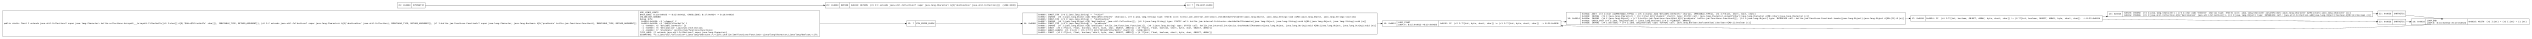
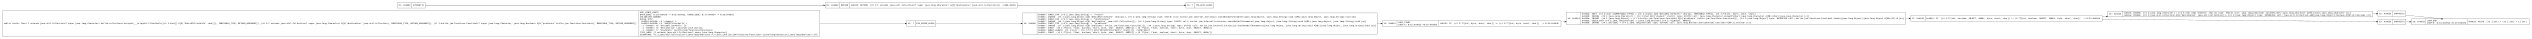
  digraph {
    fontname="Liberation Mono"
    rankdir=LR
    node [fontname="Liberation Mono" shape=record]
    edge [fontname="Liberation Mono"]
    n1 [label="{12\:\ ?|MTH_ENTER_BLOCK\l}"]
    n2 [label="{14\:\ 0x0000|0x0000: CONST_STR  (r0 I:java.lang.String) =  \"\<this\>\" \l0x0002: INVOKE  (r5 I:java.lang.Object A[D('$this$filterNotTo' char[])]), (r0 I:java.lang.String) type: STATIC call: kotlin.jvm.internal.Intrinsics.checkNotNullParameter(java.lang.Object, java.lang.String):void A[MD:(java.lang.Object, java.lang.String):void (m)]\l0x0005: CONST_STR  (r0 I:java.lang.String) =  \"destination\" \l0x0007: INVOKE  (r6 I:java.lang.Object A[D('destination' java.util.Collection)]), (r0 I:java.lang.String) type: STATIC call: kotlin.jvm.internal.Intrinsics.checkNotNullParameter(java.lang.Object, java.lang.String):void A[MD:(java.lang.Object, java.lang.String):void (m)]\l0x000a: CONST_STR  (r0 I:java.lang.String) =  \"predicate\" \l0x000c: INVOKE  (r7 I:java.lang.Object A[D('predicate' kotlin.jvm.functions.Function1)]), (r0 I:java.lang.String) type: STATIC call: kotlin.jvm.internal.Intrinsics.checkNotNullParameter(java.lang.Object, java.lang.String):void A[MD:(java.lang.Object, java.lang.String):void (m)]\l0x000f: CONST  (r0 I:??[int, float, boolean, short, byte, char, OBJECT, ARRAY]) = (0 ??[int, float, boolean, short, byte, char, OBJECT, ARRAY]) \l0x0010: ARRAY_LENGTH  (r1 I:int) = (r5 I:??[] A[D('$this$filterNotTo' char[])])  (LINE:4297)\l0x0011: CONST  (r2 I:??[int, float, boolean, short, byte, char, OBJECT, ARRAY]) = (0 ??[int, float, boolean, short, byte, char, OBJECT, ARRAY]) \l}"]
    n3 [label="{15\:\ 0x0012|LOOP_START\lLOOP:0: B:15:0x0012\-\>B:19:0x002d\l|0x0012: IF  (r2 I:??[int, byte, short, char]) \>= (r1 I:??[int, byte, short, char])  \-\> B:21:0x0030 \l}"]
    n4 [label="{16\:\ 0x0014|0x0014: AGET  (r3 I:char A[IMMUTABLE_TYPE]) = (r5 I:char[] A[D('$this$filterNotTo' char[]), IMMUTABLE_TYPE]), (r2 I:??[int, short, byte, char]) \l0x0016: INVOKE  (r4 I:java.lang.Character) = (r3 I:char A[D('element' char)]) type: STATIC call: java.lang.Character.valueOf(char):java.lang.Character A[MD:(char):java.lang.Character (c)]\l0x001a: INVOKE  (r4 I:java.lang.Object) = (r7 I:kotlin.jvm.functions.Function1 A[D('predicate' kotlin.jvm.functions.Function1)]), (r4 I:java.lang.Object) type: INTERFACE call: kotlin.jvm.functions.Function1.invoke(java.lang.Object):java.lang.Object A[MD:(P1):R (m)]\l0x001e: CHECK_CAST (r4 I:java.lang.Boolean) = (java.lang.Boolean) (r4 I:??[OBJECT, ARRAY]) \l0x0020: INVOKE  (r4 I:boolean) = (r4 I:java.lang.Boolean) type: VIRTUAL call: java.lang.Boolean.booleanValue():boolean A[MD:():boolean (c)]\l}"]
    n5 [label="{17\:\ 0x0024|0x0024: IF  (r4 I:??[int, boolean, OBJECT, ARRAY, byte, short, char]) != (0 ??[int, boolean, OBJECT, ARRAY, byte, short, char])  \-\> B:23:0x002d \l}"]
    n6 [label="{21\:\ 0x0030|SYNTHETIC\l}"]
    n7 [label="{20\:\ 0x0030|RETURN\l|0x0030: RETURN  (r6 I:C extends java.util.Collection\<? super java.lang.Character\> A[D('destination' java.util.Collection)])  (LINE:4298)\l}"]
    n8 [label="{18\:\ 0x0026|0x0026: INVOKE  (r4 I:java.lang.Character) = (r3 I:char A[D('element' char)]) type: STATIC call: java.lang.Character.valueOf(char):java.lang.Character A[MD:(char):java.lang.Character (c)]\l0x002a: INVOKE  (r6 I:java.util.Collection A[D('destination' java.util.Collection)]), (r4 I:java.lang.Object) type: INTERFACE call: java.util.Collection.add(java.lang.Object):boolean A[MD:(E):boolean (c)]\l}"]
    n9 [label="{23\:\ 0x002d|SYNTHETIC\l}"]
    n10 [label="{22\:\ 0x002d|SYNTHETIC\l}"]
    n11 [label="{19\:\ 0x002d|LOOP_END\lLOOP:0: B:15:0x0012\-\>B:19:0x002d\l|0x002d: ARITH  (r2 I:int) = (r2 I:int) + (1 int) \l}"]
    n12 [label="{13\:\ ?|MTH_EXIT_BLOCK\l}"]
    n13 [label="{public static final C extends java.util.Collection\<? super java.lang.Character\> kotlin.collections.ArraysKt___ArraysKt.filterNotTo((r5 I:char[] A[D('$this$filterNotTo' char[]), IMMUTABLE_TYPE, METHOD_ARGUMENT]), (r6 I:C extends java.util.Collection\<? super java.lang.Character\> A[D('destination' java.util.Collection), IMMUTABLE_TYPE, METHOD_ARGUMENT]), (r7 I:kotlin.jvm.functions.Function1\<? super java.lang.Character, java.lang.Boolean\> A[D('predicate' kotlin.jvm.functions.Function1), IMMUTABLE_TYPE, METHOD_ARGUMENT]))  | USE_LINES_HINTS\lBACK_EDGE: B:19:0x002d \-\> B:15:0x0012, CROSS_EDGE: B:17:0x0024 \-\> B:19:0x002d\lINLINE_NOT_NEEDED\lDebug Info:\l  0x0016\-0x0030: r3 'element' C\l  0x0010\-0x0030: r0 '$i$f$filterNotTo' I\l  \-1 \-0x0030: r5 '$this$filterNotTo' [C\l  \-1 \-0x0030: r6 'destination' Ljava\/util\/Collection;\l  \-1 \-0x0030: r7 'predicate' Lkotlin\/jvm\/functions\/Function1;\lTYPE_VARS: [C extends java.util.Collection\<? super java.lang.Character\>]\lSIGNATURE: \<C::Ljava\/util\/Collection\<\-Ljava\/lang\/Character;\>;\>([CTC;Lkotlin\/jvm\/functions\/Function1\<\-Ljava\/lang\/Character;Ljava\/lang\/Boolean;\>;)TC;\l}"]
    n1 -> n2
    n2 -> n3
    n3 -> n4 [style=dashed]
    n4 -> n5
    n5 -> n8 [style=solid]
    n5 -> n9
    n6 -> n7
    n7 -> n12
    n8 -> n10
    n9 -> n11
    n10 -> n11
-   n11 -> n3
    n13 -> n1
  }
